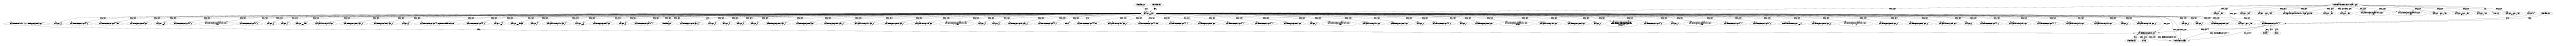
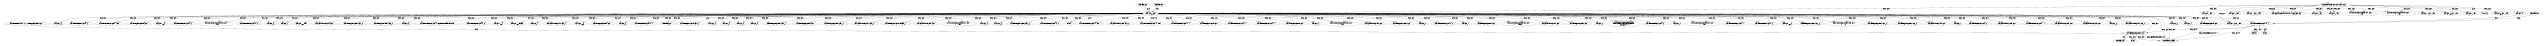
  digraph {
    n1 [label="(Call,ND_TCHECK2(tptr[0], 4))"]
    n2 [label="(Call,EXTRACT_32BITS(tptr))"]
    n3 [label="(Block,)"]
    n4 [label="(Literal,4)"]
    n5 [label="(MethodReturn,RET)"]
    n6 [label="(Block,)"]
    n7 [label="(Identifier,tptr)"]
    n8 [label="(Call,tptr = pptr)"]
    n9 [label="(Call,tptr+6)"]
    n10 [label="(Call,tptr+4)"]
    n11 [label="(Call,EXTRACT_32BITS(tptr))"]
    n12 [label="(Call,tptr+6)"]
    n13 [label="(Call,ND_TCHECK2(tptr[0], 3))"]
    n14 [label="(Call,ND_TCHECK2(tptr[0], tlen))"]
    n15 [label="(Call,EXTRACT_16BITS(tptr))"]
    n16 [label="(Call,tptr +=5)"]
    n17 [label="(Call,ND_TCHECK2(tptr[0], 8))"]
    n18 [label="(Call,print_unknown_data(ndo, tptr, \"\n\t    \", tlen))"]
    n19 [label="(Call,ND_TCHECK2(tptr[0], 8))"]
    n20 [label="(Call,tptr+6)"]
    n21 [label="(Call,tptr+1)"]
    n22 [label="(Call,tptr += tlen)"]
    n23 [label="(Call,ipaddr_string(ndo, tptr))"]
    n24 [label="(Call,EXTRACT_16BITS(tptr+2))"]
    n25 [label="(Call,EXTRACT_24BITS(tptr+2))"]
    n26 [label="(Call,tptr+2)"]
    n27 [label="(Call,ND_TCHECK2(tptr[0], BGP_MP_NLRI_MINSIZE))"]
    n28 [label="(Call,ND_TCHECK2(tptr[0], 3))"]
    n29 [label="(Call,tptr +=4)"]
    n30 [label="(Call,tptr < pptr + len)"]
    n31 [label="(Call,tptr += length)"]
    n32 [label="(Call,tptr+4)"]
    n33 [label="(Call,ipaddr_string(ndo, tptr+4))"]
    n34 [label="(Call,tptr +=8)"]
    n35 [label="(Call,EXTRACT_32BITS(tptr))"]
    n36 [label="(Call,tptr+3)"]
    n37 [label="(Call,ND_TCHECK2(tptr[0], 4))"]
    n38 [label="(Identifier,pptr)"]
    n39 [label="(Call,EXTRACT_16BITS(tptr+4))"]
    n40 [label="(Call,tptr+2)"]
    n41 [label="(Call,tptr+2)"]
    n42 [label="(Call,tptr+2)"]
    n43 [label="(Call,tptr+2)"]
    n44 [label="(Call,EXTRACT_32BITS(tptr+4))"]
    n45 [label="(Call,EXTRACT_32BITS(tptr))"]
    n46 [label="(Call,EXTRACT_32BITS(tptr+2))"]
    n47 [label="(Call,ipaddr_string(ndo, tptr+2))"]
-   n48 [label="(Call,EXTRACT_16BITS(tptr+1))"]
+   n48 [label="(Call,EXTRACT_16BITS(length+1))"]
    n49 [label="(Call,ipaddr_string(ndo, tptr))"]
    n50 [label="(Call,print_unknown_data(ndo, tptr, \"\n\t    \", tlen))"]
    n51 [label="(Call,tptr+2)"]
    n52 [label="(Call,tptr+6)"]
    n53 [label="(Call,EXTRACT_16BITS(tptr+6))"]
    n54 [label="(Call,ND_TCHECK2(tptr[0], 2))"]
    n55 [label="(Block,)"]
    n56 [label="(Call,ND_TCHECK2(tptr[0], len))"]
    n57 [label="(Call,ipaddr_string(ndo, tptr+2))"]
    n58 [label="(Call,ND_TCHECK2(tptr[0], tlen))"]
    n59 [label="(Call,ND_TCHECK2(tptr[0], 4))"]
    n60 [label="(Call,EXTRACT_16BITS(tptr))"]
    n61 [label="(Call,ND_TCHECK2(tptr[0], 4))"]
    n62 [label="(Call,ND_TCHECK2(tptr[0], 4))"]
    n63 [label="(Call,EXTRACT_32BITS(tptr))"]
    n64 [label="(Call,tptr+4)"]
    n65 [label="(Call,print_unknown_data(ndo, tptr, \"\n\t    \", tlen))"]
    n66 [label="(Call,ipaddr_string(ndo, tptr))"]
    n67 [label="(Call,EXTRACT_16BITS(tptr))"]
    n68 [label="(Call,tptr+2)"]
    n69 [label="(Call,ND_TCHECK2(tptr[0], 8))"]
    n70 [label="(Call,tptr+1)"]
    n71 [label="(Call,EXTRACT_32BITS(tptr))"]
    n72 [label="(Call,print_unknown_data(ndo, tptr,\"\n\t      \", length))"]
    n73 [label="(Call,ipaddr_string(ndo, tptr))"]
    n74 [label="(Call,EXTRACT_16BITS(tptr))"]
    n75 [label="(Call,tptr+2)"]
    n76 [label="(Call,tok2str(bgp_origin_values,\n\t\t\t\t\t\t\"Unknown Origin Typecode\",\n\t\t\t\t\t\ttptr[0]))"]
    n77 [label="(Call,ND_TCHECK2(tptr[0], 5))"]
    n78 [label="(Call,tptr+2)"]
    n79 [label="(Call,print_unknown_data(ndo, tptr, \"\n\t      \", tlen))"]
    n80 [label="(Call,ND_TCHECK2(tptr[0], 4))"]
    n81 [label="(Call,ND_TCHECK2(tptr[0], 8))"]
-   n82 [label="(MethodParameterIn,tptr += 3)"]
+   n82 [label="(Call,tptr += 3)"]
    n83 [label="(Call,EXTRACT_16BITS(tptr+6))"]
    n84 [label="(Call,print_unknown_data(ndo, tptr, \"\n\t      \", 8))"]
    n85 [label="(Call,EXTRACT_32BITS(tptr+2))"]
    n86 [label="(Call,EXTRACT_16BITS(tptr+2))"]
    n87 [label="(Call,ipaddr_string(ndo, tptr))"]
    n88 [label="(Call,tptr-3)"]
    n89 [label="(Call,ND_TCHECK2(tptr[0], 8))"]
    n90 [label="(Call,ipaddr_string(ndo, tptr))"]
    n91 [label="(Call,ND_TCHECK2(tptr[0], 4))"]
    n92 [label="(Call,ipaddr_string(ndo, tptr))"]
    n93 [label="(Call,ipaddr_string(ndo, tptr))"]
    n94 [label="(Call,tptr+6)"]
    n95 [label="(Call,ipaddr_string(ndo, tptr+2))"]
    n96 [label="(MethodParameterIn,const u_char *pptr)"]
    n97 [label="(Call,tptr = pptr + len)"]
    n98 [label="(Call,pptr + len)"]
    n99 [label="(Call,pptr + len)"]
    n100 [label="(Call,tptr < pptr + len)"]
    n101 [label="(Call,bgp_attr_get_as_size(ndo, atype, pptr, len))"]
    n102 [label="(Call,pptr + len)"]
    n103 [label="(Call,pptr + len)"]
    n104 [label="(Call,print_unknown_data(ndo, pptr, \"\n\t    \", len))"]
    n105 [label="(Call,print_unknown_data(ndo, pptr, \"\n\t    \", len))"]
    n106 [label="(Call,tptr < pptr + len)"]
    n107 [label="(Call,tptr = pptr + len)"]
    n108 [label="(Call,pptr + len)"]
    1000125
    n110 [label="(Call,ND_PRINT((ndo, \"%u\", EXTRACT_32BITS(tptr))))"]
    n111 [label="(Identifier,ndo)"]
    n112 [label="(Identifier,tptr)"]
    n113 [label="(Call,tptr[0])"]
    n114 [label="(Identifier,tlen)"]
    n1 -> n2 [label="DDG: tptr[0]"]
    n1 -> n3 [label="AST: "]
    n1 -> n4 [label="CFG: "]
    n1 -> n5 [label="DDG: tptr[0]"]
    n1 -> n5 [label="DDG: ND_TCHECK2(tptr[0], 4)"]
    n2 -> n5 [label="DDG: EXTRACT_32BITS(tptr)"]
    n2 -> n5 [label="DDG: tptr"]
    n2 -> n6 [label="AST: "]
    n2 -> n7 [label="CFG: "]
    n4 -> n1 [label="AST: "]
    n7 -> n2 [label="AST: "]
    n8 -> n1 [label="DDG: tptr"]
    n8 -> n2 [label="DDG: tptr"]
    n8 -> n5 [label="DDG: pptr"]
    n8 -> n5 [label="DDG: tptr"]
    n8 -> n9 [label="DDG: tptr"]
    n8 -> n10 [label="DDG: tptr"]
    n8 -> n11 [label="DDG: tptr"]
    n8 -> n12 [label="DDG: tptr"]
    n8 -> n13 [label="DDG: tptr"]
    n8 -> n14 [label="DDG: tptr"]
    n8 -> n15 [label="DDG: tptr"]
    n8 -> n16 [label="DDG: tptr"]
    n8 -> n17 [label="DDG: tptr"]
    n8 -> n18 [label="DDG: tptr"]
    n8 -> n19 [label="DDG: tptr"]
    n8 -> n20 [label="DDG: tptr"]
    n8 -> n21 [label="DDG: tptr"]
    n8 -> n22 [label="DDG: tptr"]
    n8 -> n23 [label="DDG: tptr"]
    n8 -> n24 [label="DDG: tptr"]
    n8 -> n25 [label="DDG: tptr"]
    n8 -> n26 [label="DDG: tptr"]
    n8 -> n27 [label="DDG: tptr"]
    n8 -> n28 [label="DDG: tptr"]
    n8 -> n29 [label="DDG: tptr"]
    n8 -> n30 [label="DDG: tptr"]
    n8 -> n31 [label="DDG: tptr"]
    n8 -> n32 [label="DDG: tptr"]
    n8 -> n33 [label="DDG: tptr"]
    n8 -> n34 [label="DDG: tptr"]
    n8 -> n35 [label="DDG: tptr"]
    n8 -> n36 [label="DDG: tptr"]
    n8 -> n37 [label="DDG: tptr"]
    n8 -> n38 [label="DDG: tptr"]
    n8 -> n39 [label="DDG: tptr"]
    n8 -> n40 [label="DDG: tptr"]
    n8 -> n41 [label="DDG: tptr"]
    n8 -> n42 [label="DDG: tptr"]
    n8 -> n43 [label="DDG: tptr"]
    n8 -> n44 [label="DDG: tptr"]
    n8 -> n45 [label="DDG: tptr"]
    n8 -> n46 [label="DDG: tptr"]
    n8 -> n47 [label="DDG: tptr"]
    n8 -> n48 [label="DDG: tptr"]
    n8 -> n49 [label="DDG: tptr"]
    n8 -> n50 [label="DDG: tptr"]
    n8 -> n51 [label="DDG: tptr"]
    n8 -> n52 [label="DDG: tptr"]
    n8 -> n53 [label="DDG: tptr"]
    n8 -> n54 [label="DDG: tptr"]
    n8 -> n55 [label="AST: "]
    n8 -> n56 [label="DDG: tptr"]
    n8 -> n57 [label="DDG: tptr"]
    n8 -> n58 [label="DDG: tptr"]
    n8 -> n59 [label="DDG: tptr"]
    n8 -> n60 [label="DDG: tptr"]
    n8 -> n61 [label="DDG: tptr"]
    n8 -> n62 [label="DDG: tptr"]
    n8 -> n63 [label="DDG: tptr"]
    n8 -> n64 [label="DDG: tptr"]
    n8 -> n65 [label="DDG: tptr"]
    n8 -> n66 [label="DDG: tptr"]
    n8 -> n67 [label="DDG: tptr"]
    n8 -> n68 [label="DDG: tptr"]
    n8 -> n69 [label="DDG: tptr"]
    n8 -> n70 [label="DDG: tptr"]
    n8 -> n71 [label="DDG: tptr"]
    n8 -> n72 [label="DDG: tptr"]
    n8 -> n73 [label="DDG: tptr"]
    n8 -> n74 [label="DDG: tptr"]
    n8 -> n75 [label="DDG: tptr"]
    n8 -> n76 [label="DDG: tptr"]
    n8 -> n77 [label="DDG: tptr"]
    n8 -> n78 [label="DDG: tptr"]
    n8 -> n79 [label="DDG: tptr"]
    n8 -> n80 [label="DDG: tptr"]
    n8 -> n81 [label="DDG: tptr"]
    n8 -> n82 [label="DDG: tptr"]
    n8 -> n83 [label="DDG: tptr"]
    n8 -> n84 [label="DDG: tptr"]
    n8 -> n85 [label="DDG: tptr"]
    n8 -> n86 [label="DDG: tptr"]
    n8 -> n87 [label="DDG: tptr"]
    n8 -> n88 [label="DDG: tptr"]
    n8 -> n89 [label="DDG: tptr"]
    n8 -> n90 [label="DDG: tptr"]
    n8 -> n91 [label="DDG: tptr"]
    n8 -> n92 [label="DDG: tptr"]
    n8 -> n93 [label="DDG: tptr"]
    n8 -> n94 [label="DDG: tptr"]
    n8 -> n95 [label="DDG: tptr"]
    n38 -> n8 [label="AST: "]
    n96 -> n8 [label="DDG: pptr"]
    n96 -> n30 [label="DDG: pptr"]
    n96 -> n97 [label="DDG: pptr"]
    n96 -> n98 [label="DDG: pptr"]
    n96 -> n99 [label="DDG: pptr"]
    n96 -> n100 [label="DDG: pptr"]
    n96 -> n101 [label="DDG: pptr"]
    n96 -> n102 [label="DDG: pptr"]
    n96 -> n103 [label="DDG: pptr"]
    n96 -> n104 [label="DDG: pptr"]
    n96 -> n105 [label="DDG: pptr"]
    n96 -> n106 [label="DDG: pptr"]
    n96 -> n107 [label="DDG: pptr"]
    n96 -> n108 [label="DDG: pptr"]
    n96 -> 1000125 [label="AST: "]
    n110 -> n2 [label="CFG: "]
    n111 -> n1 [label="CFG: "]
    n112 -> n8 [label="AST: "]
    n113 -> n1 [label="AST: "]
    n114 -> n8 [label="CFG: "]
  }
